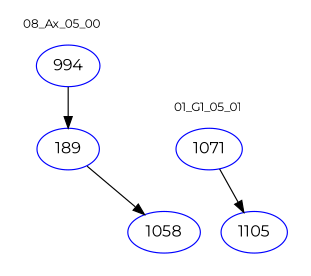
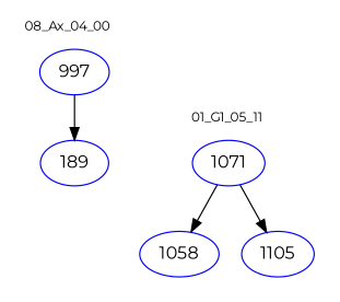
  digraph {
    fontname=Montserrat
    node [color=blue fontname=Montserrat]
    edge [color=black fontname=Montserrat]
-   n1 [label=994]
+   n1 [label=997]
    n2 [label=189]
    n3 [label=1071]
    n4 [label=1058]
    n5 [label=1105]
    subgraph cluster_1 {
      color=white
      fontsize=10
-     label="08_Ax_05_00"
+     label="08_Ax_04_00"
      n1
      n2
    }
    subgraph cluster_2 {
      color=white
      fontsize=10
-     label="01_G1_05_01"
+     label="01_G1_05_11"
      n3
      n4
      n5
    }
    n1 -> n2
-   n2 -> n4
+   n3 -> n4
    n3 -> n5
  }
